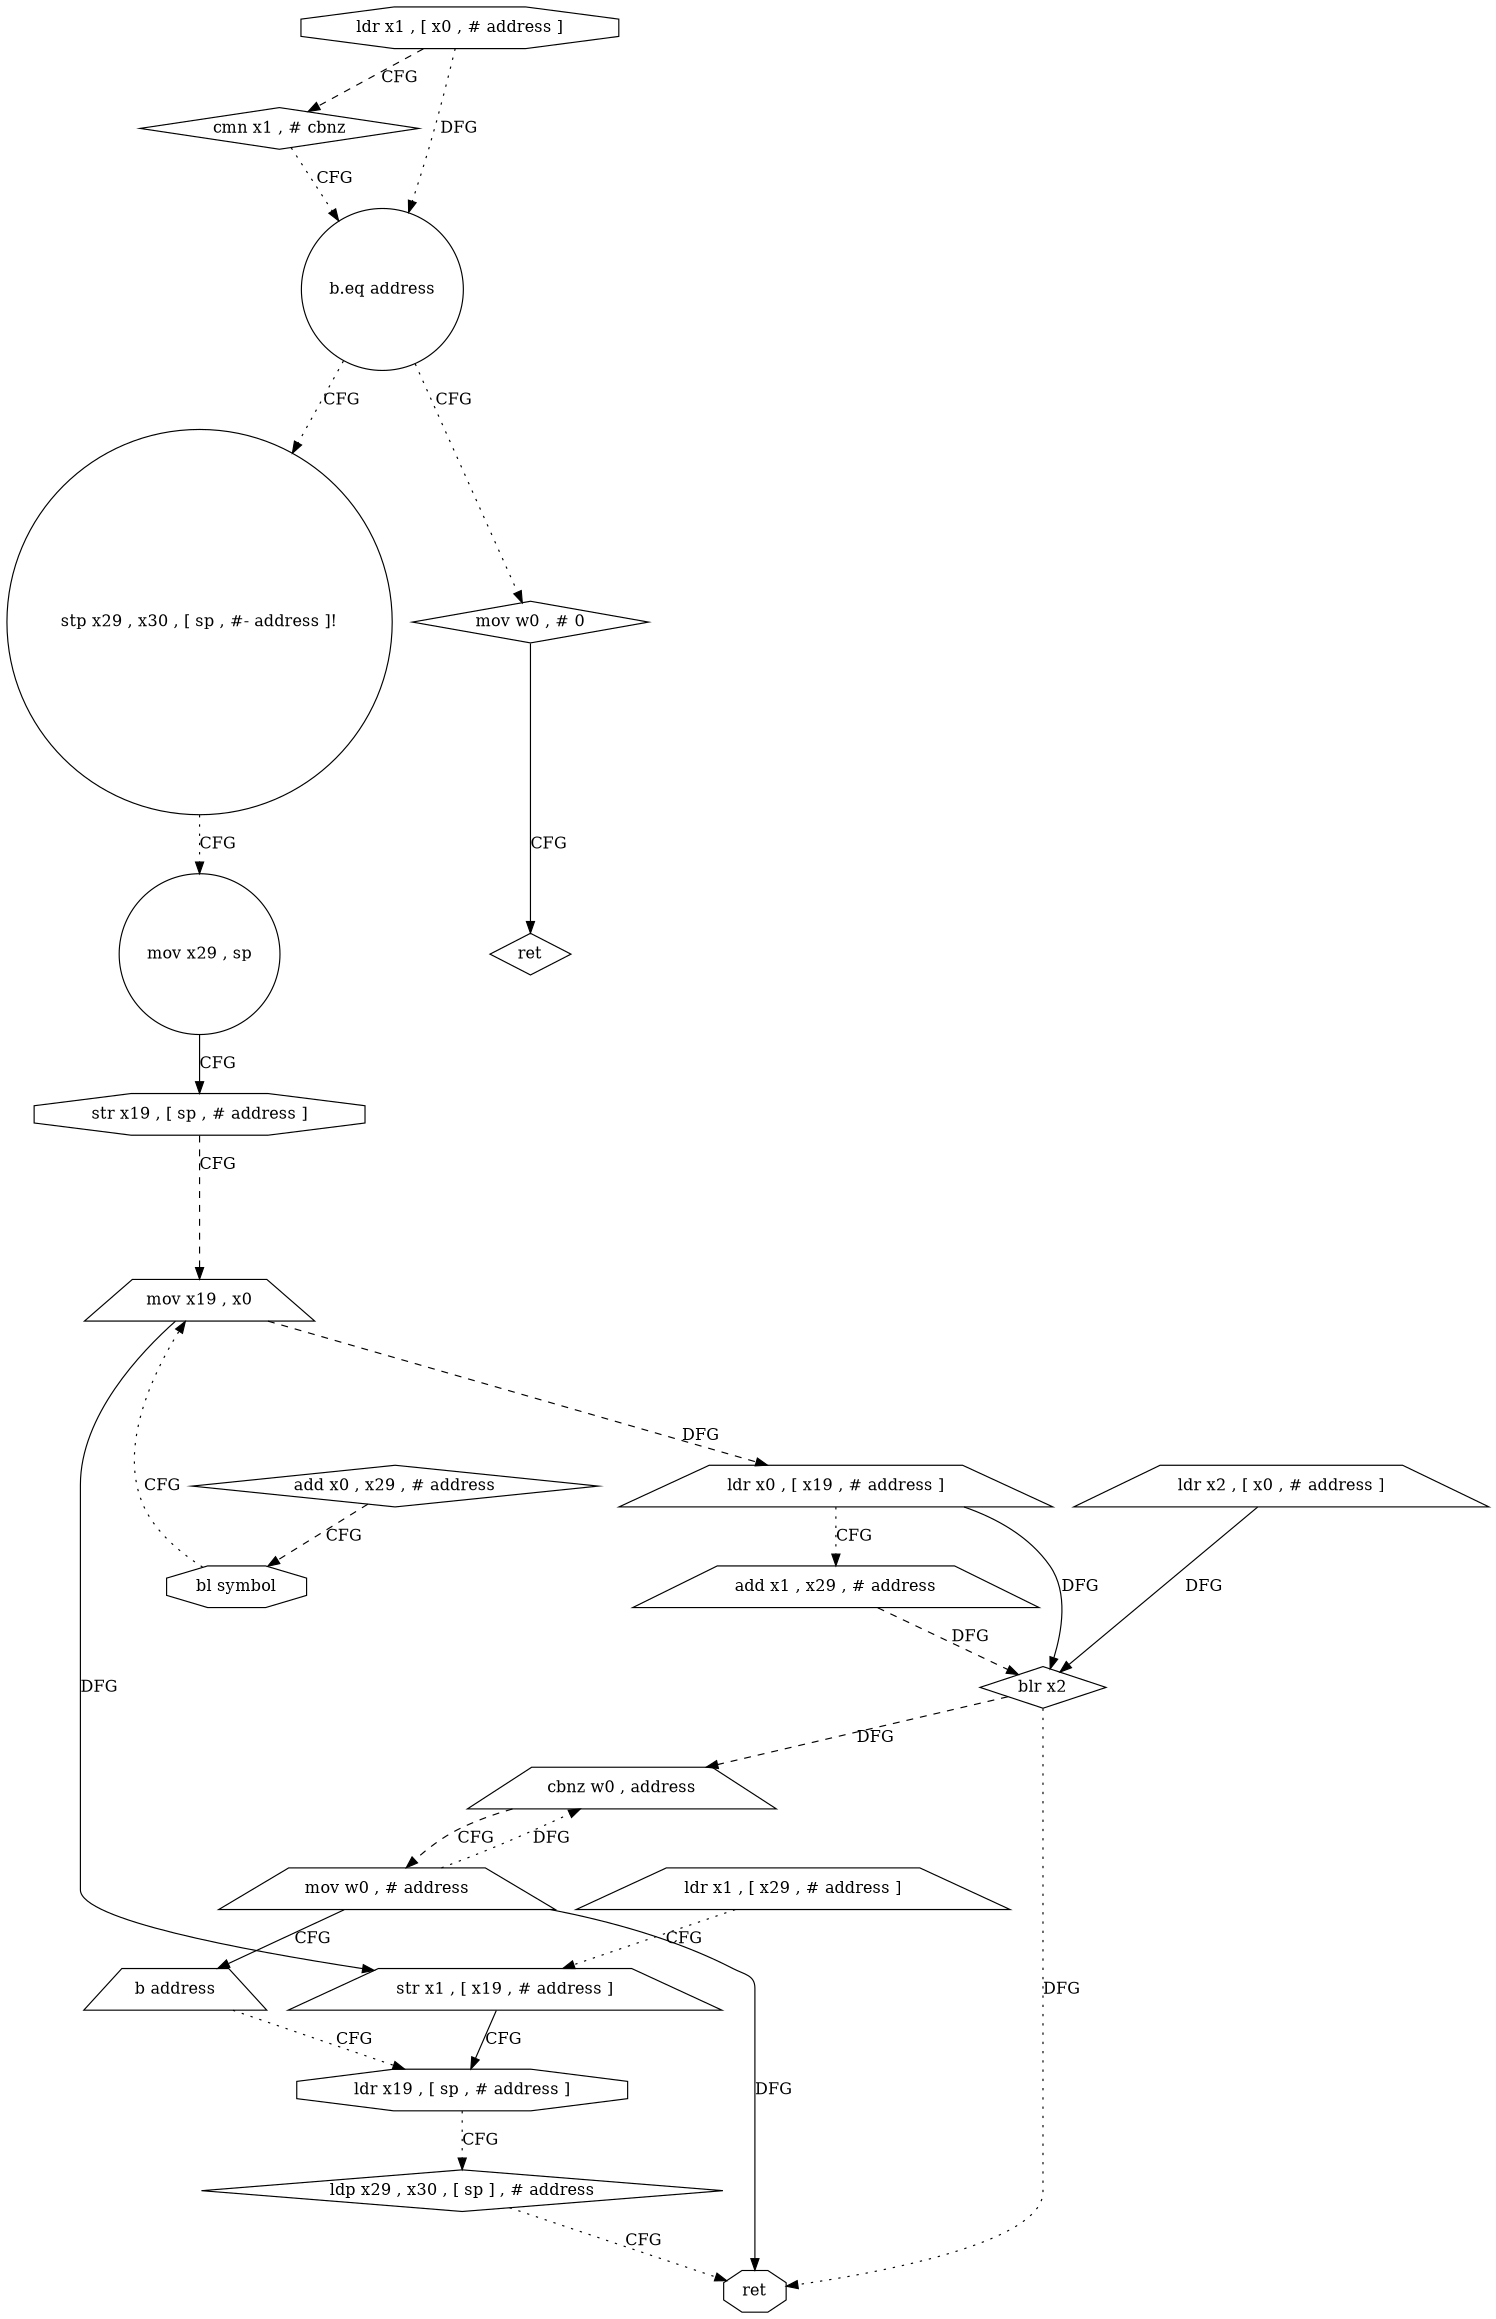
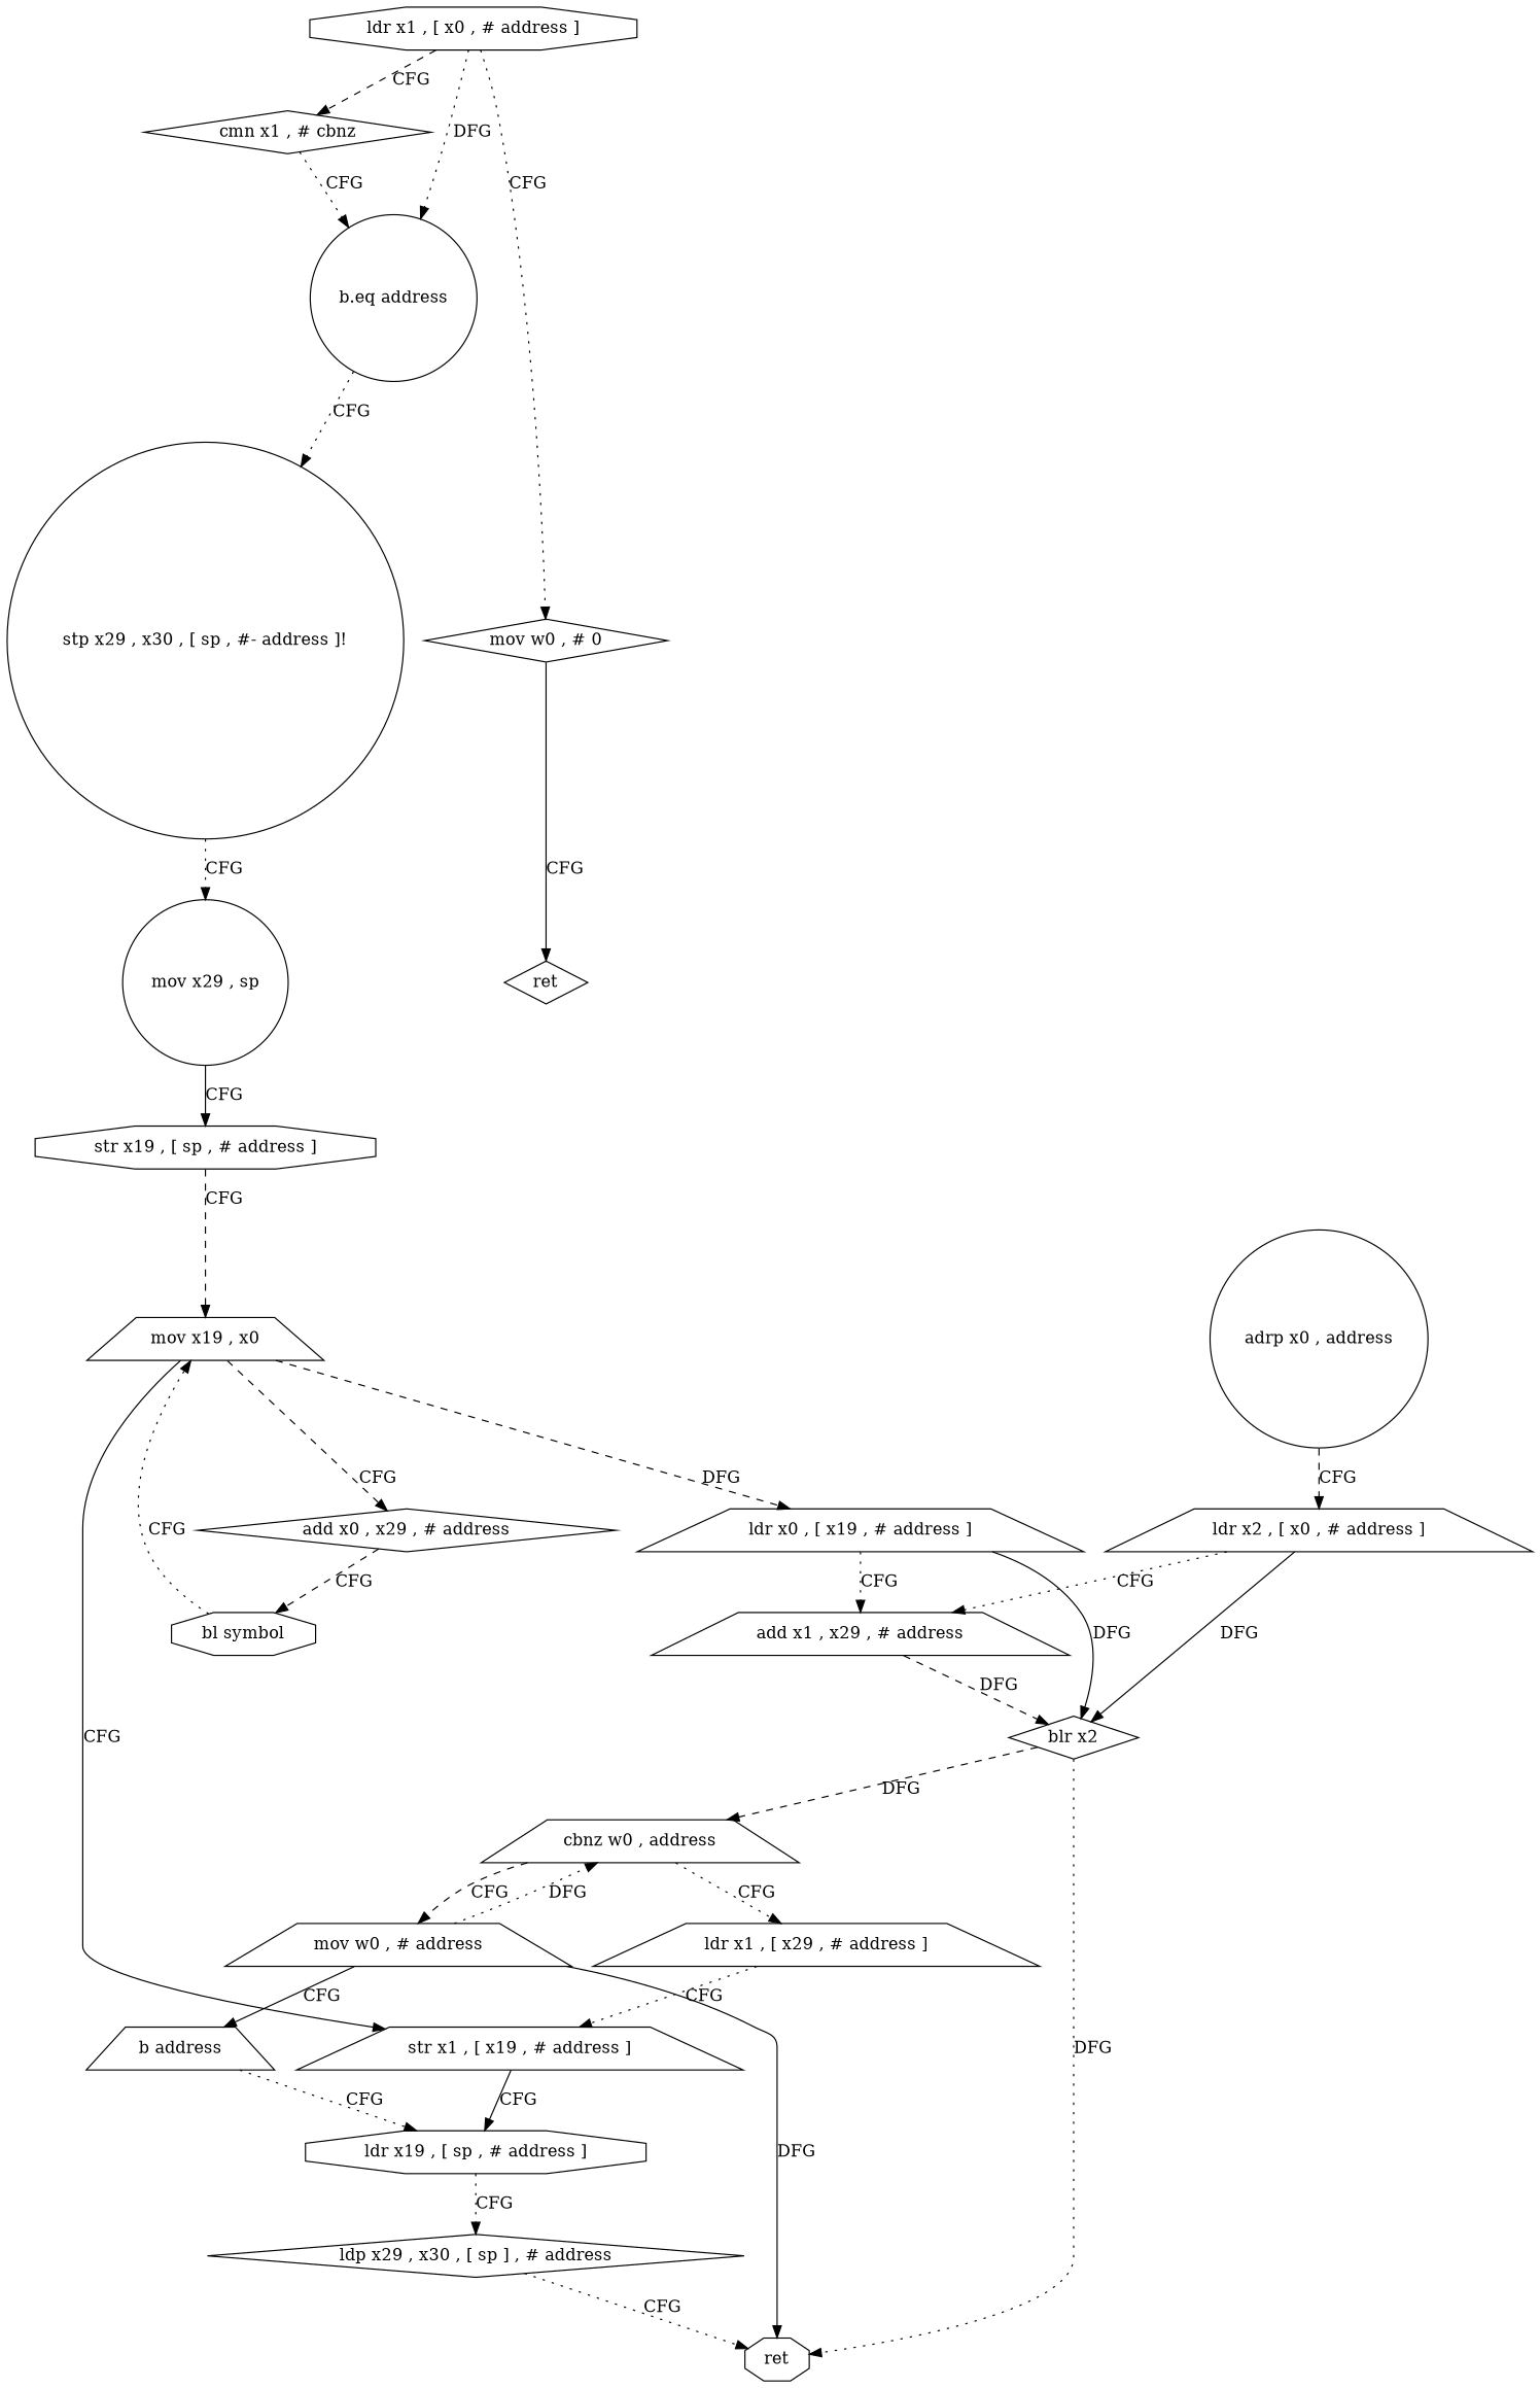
  digraph {
    node [shape=trapezium]
    edge [style=dotted]
    n1 [label="ldr x1 , [ x0 , # address ]" shape=octagon]
    n2 [label="cmn x1 , # cbnz" shape=diamond]
    n3 [label="b.eq address" shape=circle]
    n4 [label="stp x29 , x30 , [ sp , #- address ]!" shape=circle]
    n5 [label="mov w0 , # 0" shape=diamond]
    n6 [label="mov x29 , sp" shape=circle]
    n7 [label=ret shape=diamond]
    n8 [label="str x19 , [ sp , # address ]" shape=octagon]
    n9 [label="mov x19 , x0"]
    n10 [label="add x0 , x29 , # address" shape=diamond]
    n11 [label="ldr x0 , [ x19 , # address ]"]
    n12 [label="str x1 , [ x19 , # address ]"]
    n13 [label="bl symbol" shape=octagon]
    n14 [label="add x1 , x29 , # address"]
    n15 [label="blr x2" shape=diamond]
    n16 [label="ldr x19 , [ sp , # address ]" shape=octagon]
+   n17 [label="adrp x0 , address" shape=circle]
    n18 [label="ldr x2 , [ x0 , # address ]"]
    n19 [label="cbnz w0 , address"]
    n20 [label=ret shape=octagon]
    n21 [label="mov w0 , # address"]
    n22 [label="ldr x1 , [ x29 , # address ]"]
    n23 [label="b address"]
    n24 [label="ldp x29 , x30 , [ sp ] , # address" shape=diamond]
    n1 -> n2 [label=CFG style=dashed]
    n1 -> n3 [label=DFG]
    n2 -> n3 [label=CFG]
    n3 -> n4 [label=CFG]
-   n3 -> n5 [label=CFG]
+   n1 -> n5 [label=CFG]
    n4 -> n6 [label=CFG]
    n5 -> n7 [label=CFG style=solid]
    n6 -> n8 [label=CFG style=solid]
    n8 -> n9 [label=CFG style=dashed]
+   n9 -> n10 [label=CFG style=dashed]
    n9 -> n11 [label=DFG style=dashed]
-   n9 -> n12 [label=DFG style=solid]
+   n9 -> n12 [label=CFG style=solid]
    n10 -> n13 [label=CFG style=dashed]
    n11 -> n14 [label=CFG]
    n11 -> n15 [label=DFG style=solid]
    n12 -> n16 [label=CFG style=solid]
    n13 -> n9 [label=CFG]
    n14 -> n15 [label=DFG style=dashed]
    n15 -> n19 [label=DFG style=dashed]
    n15 -> n20 [label=DFG]
    n16 -> n24 [label=CFG]
+   n17 -> n18 [label=CFG style=dashed]
+   n18 -> n14 [label=CFG]
    n18 -> n15 [label=DFG style=solid]
    n19 -> n21 [label=CFG style=dashed]
+   n19 -> n22 [label=CFG]
    n21 -> n19 [label=DFG]
    n21 -> n20 [label=DFG style=solid]
    n21 -> n23 [label=CFG style=solid]
    n22 -> n12 [label=CFG]
    n23 -> n16 [label=CFG]
    n24 -> n20 [label=CFG]
  }
